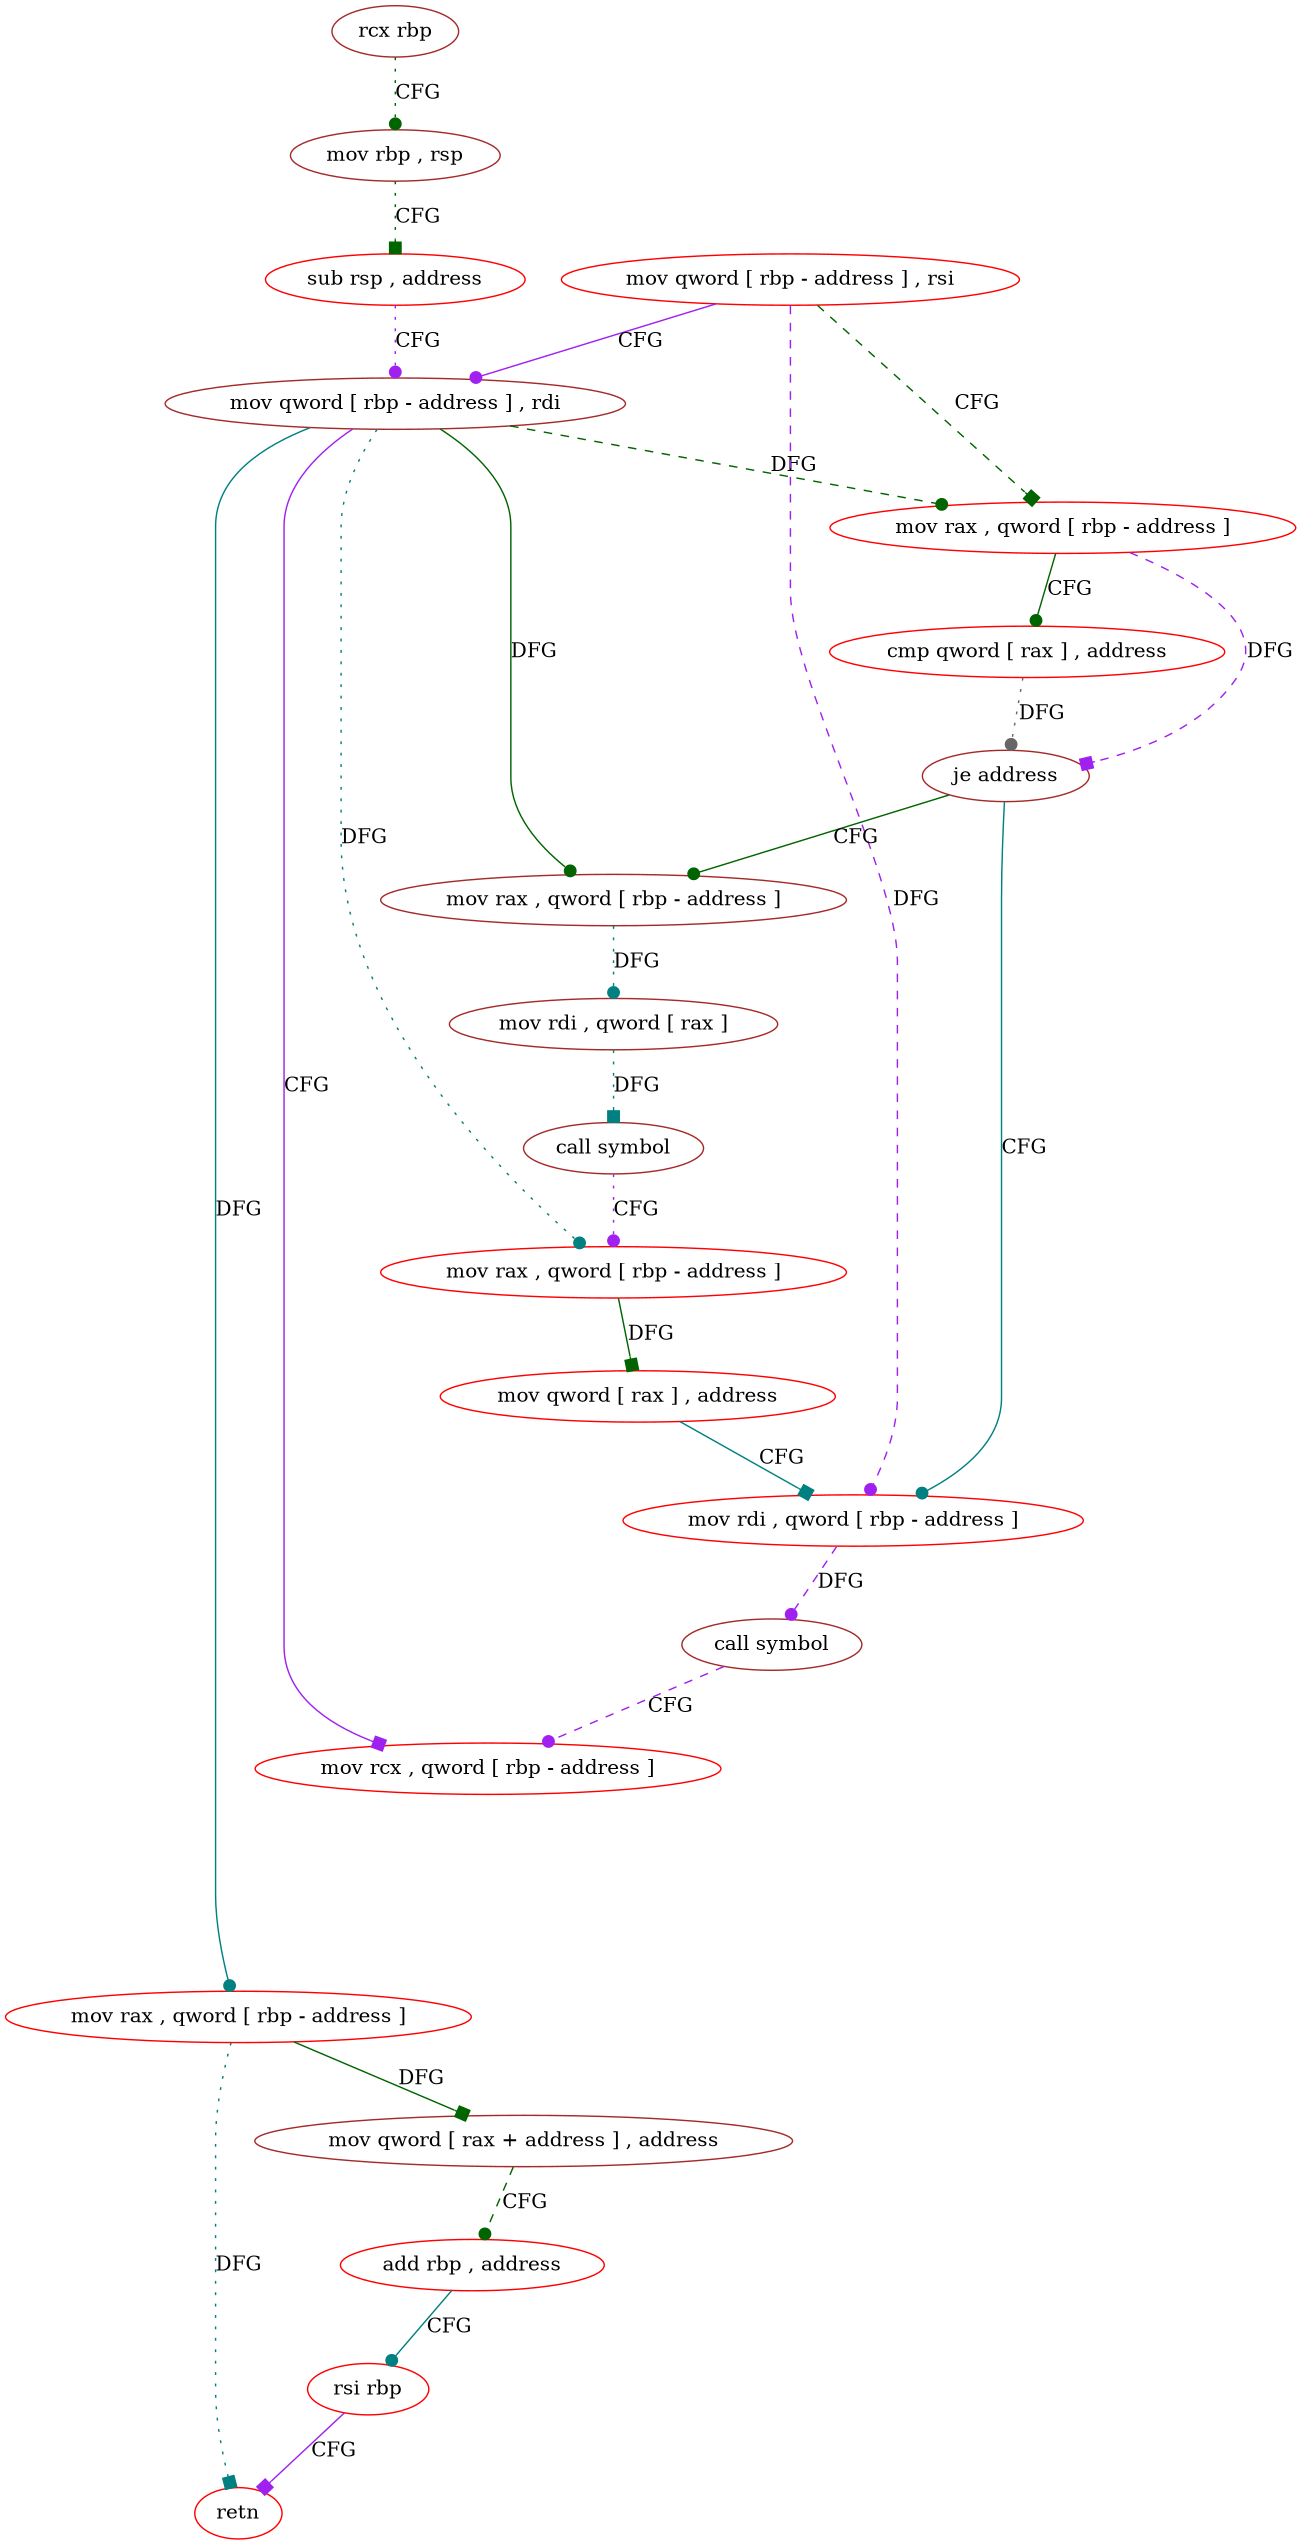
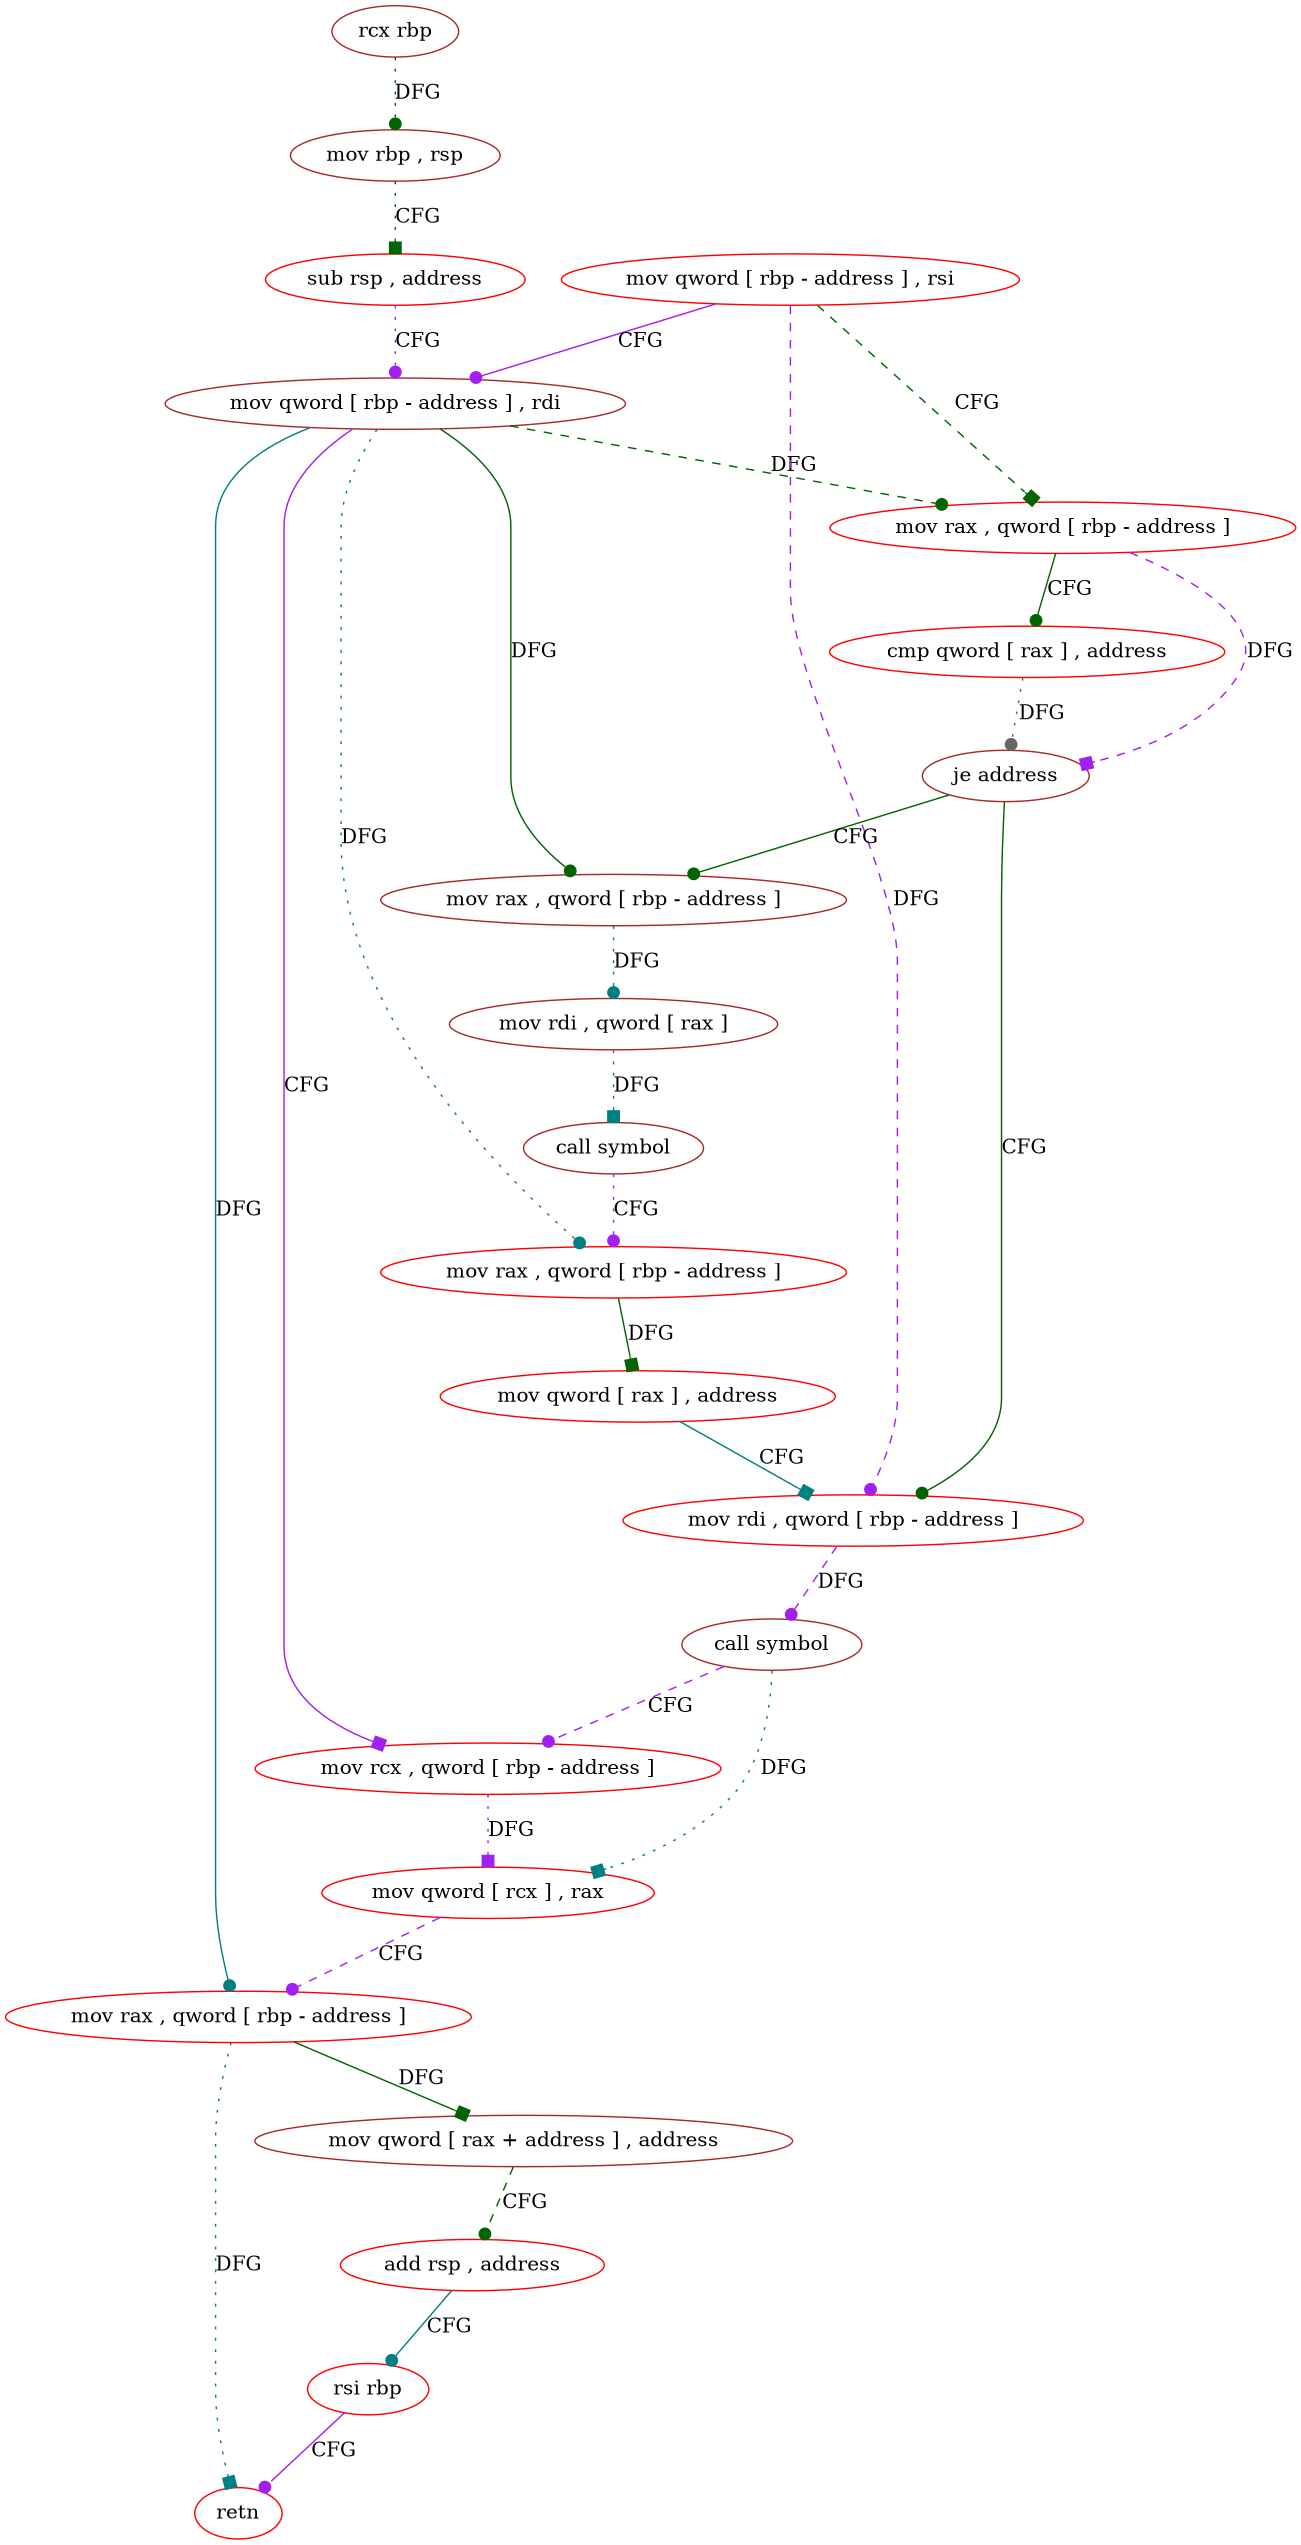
  digraph {
    node [color=red]
    edge [arrowhead=dot color=darkgreen style=solid]
    n1 [color=brown label="rcx rbp"]
    n2 [color=brown label="mov rbp , rsp"]
    n3 [label="sub rsp , address"]
    n4 [color=brown label="mov qword [ rbp - address ] , rdi"]
    n5 [label="mov rax , qword [ rbp - address ]"]
    n6 [color=brown label="mov rax , qword [ rbp - address ]"]
    n7 [label="mov rcx , qword [ rbp - address ]"]
    n8 [label="mov rax , qword [ rbp - address ]"]
    n9 [label="mov rax , qword [ rbp - address ]"]
    n10 [label="mov qword [ rbp - address ] , rsi"]
    n11 [label="mov rdi , qword [ rbp - address ]"]
    n12 [label="cmp qword [ rax ] , address"]
    n13 [color=brown label="je address"]
    n14 [color=brown label="mov rdi , qword [ rax ]"]
+   n15 [label="mov qword [ rcx ] , rax"]
    n16 [color=brown label="mov qword [ rax + address ] , address"]
    n17 [label=retn]
    n18 [label="mov qword [ rax ] , address"]
    n19 [color=brown label="call symbol"]
    n20 [color=brown label="call symbol"]
-   n21 [label="add rbp , address"]
+   n21 [label="add rsp , address"]
    n22 [label="rsi rbp"]
-   n1 -> n2 [label=CFG style=dotted]
+   n1 -> n2 [label=DFG style=dotted]
    n2 -> n3 [arrowhead=box label=CFG style=dotted]
    n3 -> n4 [color=purple label=CFG style=dotted]
    n4 -> n5 [label=DFG style=dashed]
    n4 -> n6 [label=DFG]
    n4 -> n7 [arrowhead=box color=purple label=CFG]
    n4 -> n8 [color=teal label=DFG]
    n4 -> n9 [color=teal label=DFG style=dotted]
    n5 -> n12 [label=CFG]
    n5 -> n13 [arrowhead=box color=purple label=DFG style=dashed]
    n6 -> n14 [color=teal label=DFG style=dotted]
+   n7 -> n15 [arrowhead=box color=purple label=DFG style=dotted]
    n8 -> n16 [arrowhead=box label=DFG]
    n8 -> n17 [arrowhead=box color=teal label=DFG style=dotted]
    n9 -> n18 [arrowhead=box label=DFG]
    n10 -> n4 [color=purple label=CFG]
    n10 -> n5 [arrowhead=box label=CFG style=dashed]
    n10 -> n11 [color=purple label=DFG style=dashed]
    n11 -> n19 [color=purple label=DFG style=dashed]
    n12 -> n13 [color=gray40 label=DFG style=dotted]
    n13 -> n6 [label=CFG]
-   n13 -> n11 [color=teal label=CFG]
+   n13 -> n11 [label=CFG]
    n14 -> n20 [arrowhead=box color=teal label=DFG style=dotted]
+   n15 -> n8 [color=purple label=CFG style=dashed]
    n16 -> n21 [label=CFG style=dashed]
    n18 -> n11 [arrowhead=box color=teal label=CFG]
    n19 -> n7 [color=purple label=CFG style=dashed]
+   n19 -> n15 [arrowhead=box color=teal label=DFG style=dotted]
    n20 -> n9 [color=purple label=CFG style=dotted]
    n21 -> n22 [color=teal label=CFG]
-   n22 -> n17 [arrowhead=box color=purple label=CFG]
+   n22 -> n17 [color=purple label=CFG]
  }
